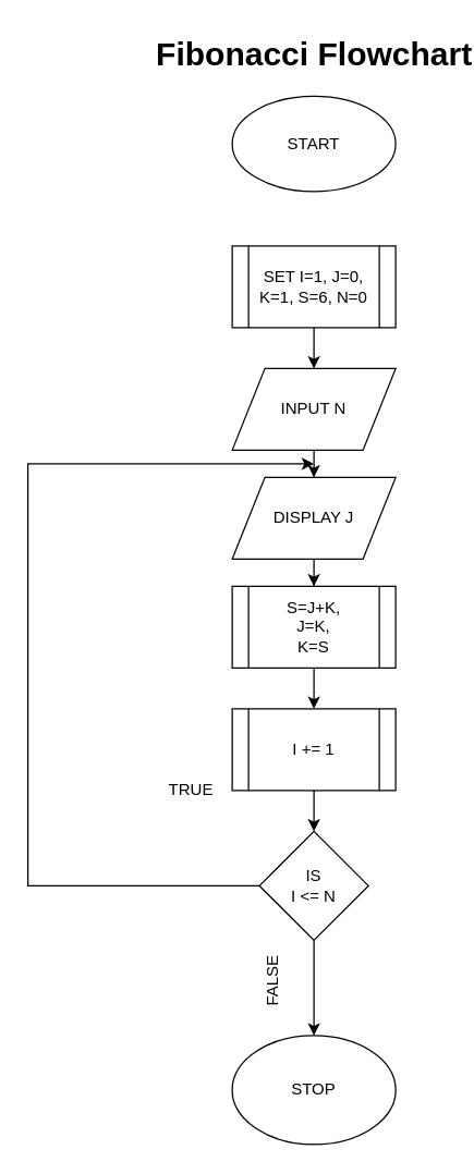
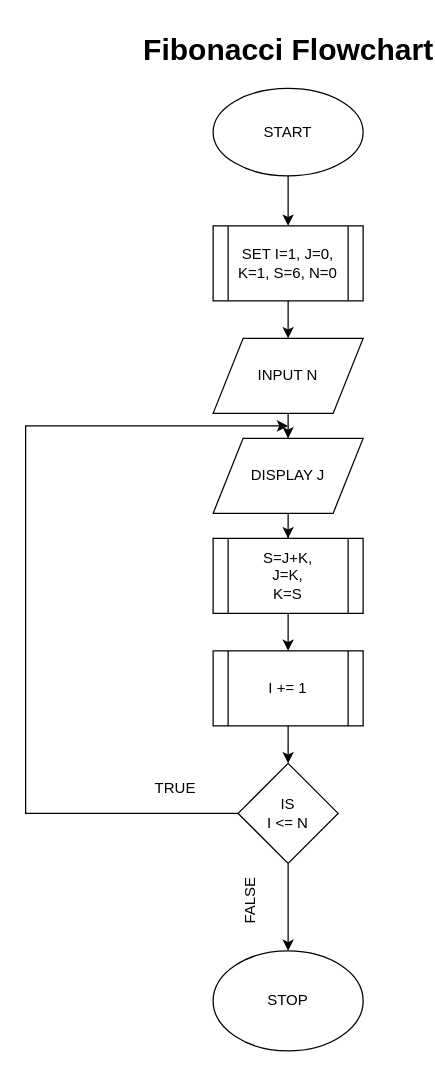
  <mxCell id="0" />
  <mxCell id="1" parent="0" />
+ <mxCell id="2" style="edgeStyle=orthogonalEdgeStyle;rounded=0;orthogonalLoop=1;jettySize=auto;html=1;entryX=0.5;entryY=0;entryDx=0;entryDy=0;" edge="1" parent="1" source="3" target="6"><mxGeometry relative="1" as="geometry" /></mxCell>
  <mxCell id="3" value="START" style="ellipse;whiteSpace=wrap;html=1;" vertex="1" parent="1"><mxGeometry x="170" y="70" width="120" height="70" as="geometry" /></mxCell>
  <mxCell id="4" value="Fibonacci Flowchart&lt;br&gt;" style="text;strokeColor=none;fillColor=none;html=1;fontSize=24;fontStyle=1;verticalAlign=middle;align=center;" vertex="1" parent="1"><mxGeometry x="180" width="100" height="40" as="geometry" y="20" /></mxCell>
  <mxCell id="5" style="edgeStyle=orthogonalEdgeStyle;rounded=0;orthogonalLoop=1;jettySize=auto;html=1;entryX=0.5;entryY=0;entryDx=0;entryDy=0;" edge="1" parent="1" source="6" target="8"><mxGeometry relative="1" as="geometry" /></mxCell>
  <mxCell id="6" value="SET I=1, J=0, K=1, S=6, N=0" style="shape=process;whiteSpace=wrap;html=1;backgroundOutline=1;" vertex="1" parent="1"><mxGeometry x="170" y="180" width="120" height="60" as="geometry" /></mxCell>
  <mxCell id="7" style="edgeStyle=orthogonalEdgeStyle;rounded=0;orthogonalLoop=1;jettySize=auto;html=1;" edge="1" parent="1" source="8" target="10"><mxGeometry relative="1" as="geometry" /></mxCell>
  <mxCell id="8" value="INPUT N" style="shape=parallelogram;perimeter=parallelogramPerimeter;whiteSpace=wrap;html=1;" vertex="1" parent="1"><mxGeometry x="170" y="270" width="120" height="60" as="geometry" /></mxCell>
  <mxCell id="9" style="edgeStyle=orthogonalEdgeStyle;rounded=0;orthogonalLoop=1;jettySize=auto;html=1;entryX=0.5;entryY=0;entryDx=0;entryDy=0;" edge="1" parent="1" source="10" target="12"><mxGeometry relative="1" as="geometry" /></mxCell>
  <mxCell id="10" value="DISPLAY J" style="shape=parallelogram;perimeter=parallelogramPerimeter;whiteSpace=wrap;html=1;" vertex="1" parent="1"><mxGeometry x="170" y="350" width="120" height="60" as="geometry" /></mxCell>
  <mxCell id="11" style="edgeStyle=orthogonalEdgeStyle;rounded=0;orthogonalLoop=1;jettySize=auto;html=1;" edge="1" parent="1" source="12" target="14"><mxGeometry relative="1" as="geometry" /></mxCell>
  <mxCell id="12" value="S=J+K,&lt;br&gt;J=K,&lt;br&gt;K=S&lt;br&gt;" style="shape=process;whiteSpace=wrap;html=1;backgroundOutline=1;" vertex="1" parent="1"><mxGeometry x="170" y="430" width="120" height="60" as="geometry" /></mxCell>
  <mxCell id="13" style="edgeStyle=orthogonalEdgeStyle;rounded=0;orthogonalLoop=1;jettySize=auto;html=1;entryX=0.5;entryY=0;entryDx=0;entryDy=0;" edge="1" parent="1" source="14" target="17"><mxGeometry relative="1" as="geometry" /></mxCell>
  <mxCell id="14" value="I += 1" style="shape=process;whiteSpace=wrap;html=1;backgroundOutline=1;" vertex="1" parent="1"><mxGeometry x="170" y="520" width="120" height="60" as="geometry" /></mxCell>
  <mxCell id="15" style="edgeStyle=elbowEdgeStyle;rounded=0;orthogonalLoop=1;jettySize=auto;html=1;" edge="1" parent="1" source="17"><mxGeometry relative="1" as="geometry"><mxPoint x="230" y="340" as="targetPoint" /><Array as="points"><mxPoint x="20" y="560" /></Array></mxGeometry></mxCell>
  <mxCell id="16" style="edgeStyle=elbowEdgeStyle;rounded=0;orthogonalLoop=1;jettySize=auto;html=1;" edge="1" parent="1" source="17" target="19"><mxGeometry relative="1" as="geometry" /></mxCell>
  <mxCell id="17" value="IS&lt;br&gt;I &amp;lt;= N&lt;br&gt;" style="rhombus;whiteSpace=wrap;html=1;" vertex="1" parent="1"><mxGeometry x="190" y="610" width="80" height="80" as="geometry" /></mxCell>
- <mxCell id="18" value="TRUE" style="text;html=1;strokeColor=none;fillColor=none;align=center;verticalAlign=middle;whiteSpace=wrap;rounded=0;" vertex="1" parent="1"><mxGeometry x="120" y="570" width="40" height="20" as="geometry" /></mxCell>
+ <mxCell id="18" value="TRUE" style="text;html=1;strokeColor=none;fillColor=none;align=center;verticalAlign=middle;whiteSpace=wrap;rounded=0;" vertex="1" parent="1"><mxGeometry x="120" y="620" width="40" height="20" as="geometry" /></mxCell>
  <mxCell id="19" value="STOP" style="ellipse;whiteSpace=wrap;html=1;" vertex="1" parent="1"><mxGeometry x="170" y="760" width="120" height="80" as="geometry" /></mxCell>
  <mxCell id="20" value="FALSE&lt;br&gt;" style="text;html=1;strokeColor=none;fillColor=none;align=center;verticalAlign=middle;whiteSpace=wrap;rounded=0;rotation=-90;" vertex="1" parent="1"><mxGeometry x="180" y="710" width="40" height="20" as="geometry" /></mxCell>
